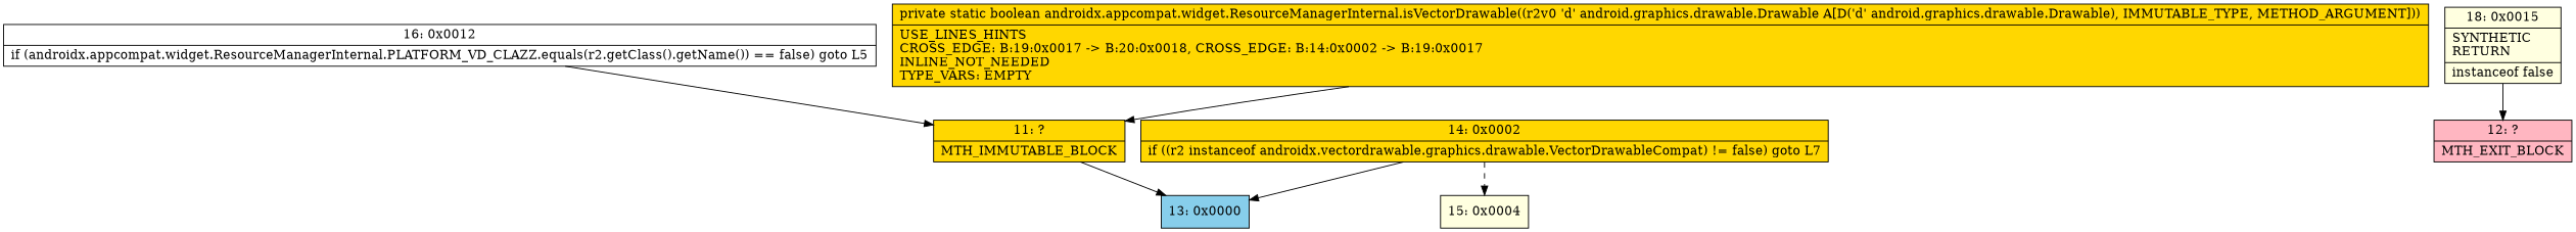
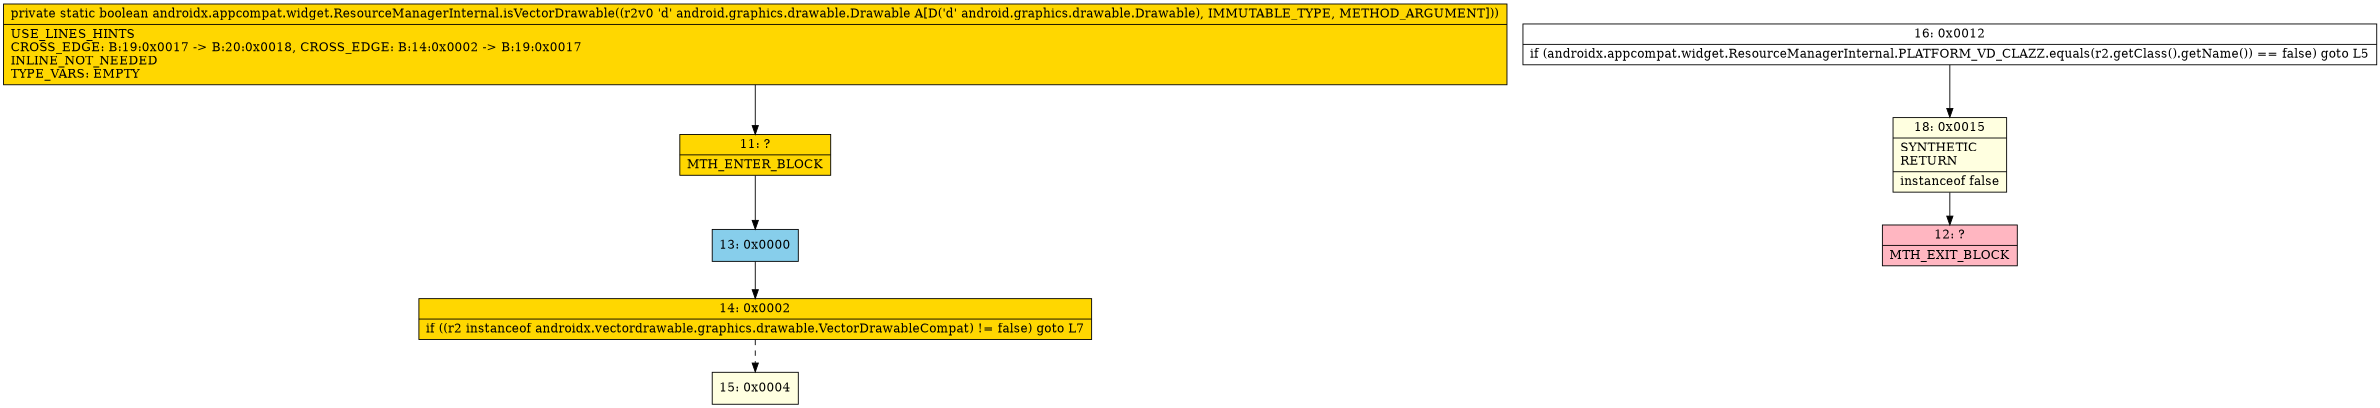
  digraph {
    node [fillcolor=gold shape=record style=filled]
-   n1 [label="{11\:\ ?|MTH_IMMUTABLE_BLOCK\l}"]
+   n1 [label="{11\:\ ?|MTH_ENTER_BLOCK\l}"]
    n2 [fillcolor=skyblue label="{13\:\ 0x0000}"]
    n3 [label="{14\:\ 0x0002|if ((r2 instanceof androidx.vectordrawable.graphics.drawable.VectorDrawableCompat) != false) goto L7\l}"]
    n4 [fillcolor=lightyellow label="{15\:\ 0x0004}"]
    n5 [fillcolor=white label="{16\:\ 0x0012|if (androidx.appcompat.widget.ResourceManagerInternal.PLATFORM_VD_CLAZZ.equals(r2.getClass().getName()) == false) goto L5\l}"]
    n6 [fillcolor=lightyellow label="{18\:\ 0x0015|SYNTHETIC\lRETURN\l|instanceof false\l}"]
    n7 [fillcolor=lightpink label="{12\:\ ?|MTH_EXIT_BLOCK\l}"]
    n8 [label="{private static boolean androidx.appcompat.widget.ResourceManagerInternal.isVectorDrawable((r2v0 'd' android.graphics.drawable.Drawable A[D('d' android.graphics.drawable.Drawable), IMMUTABLE_TYPE, METHOD_ARGUMENT]))  | USE_LINES_HINTS\lCROSS_EDGE: B:19:0x0017 \-\> B:20:0x0018, CROSS_EDGE: B:14:0x0002 \-\> B:19:0x0017\lINLINE_NOT_NEEDED\lTYPE_VARS: EMPTY\l}"]
    n1 -> n2
-   n3 -> n2
+   n2 -> n3
    n3 -> n4 [style=dashed]
-   n5 -> n1
+   n5 -> n6
    n6 -> n7
    n8 -> n1
  }
